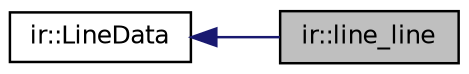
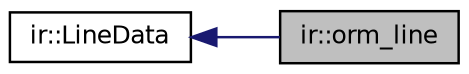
  digraph {
    rankdir=LR
    node [color=black fontname=Helvetica fontsize=10 shape=record style=filled]
-   n1 [fillcolor=grey75 fontcolor=black height=0.2 label="ir::line_line" width=0.4]
+   n1 [fillcolor=grey75 fontcolor=black height=0.2 label="ir::orm_line" width=0.4]
    n2 [fillcolor=white height=0.2 label="ir::LineData" width=0.4]
    n2 -> n1 [color=midnightblue dir=back fontname=Helvetica fontsize=10 labelfontname=Helvetica labelfontsize=10 style=solid]
  }
